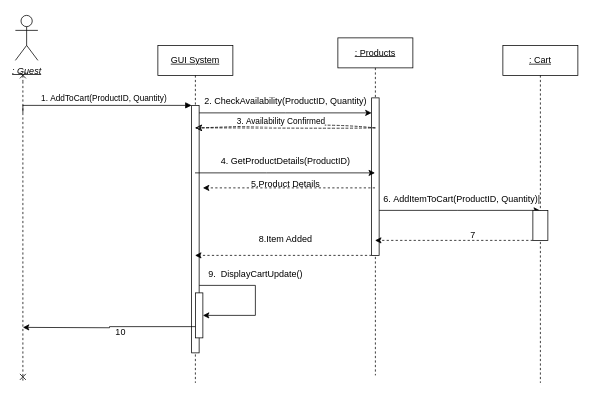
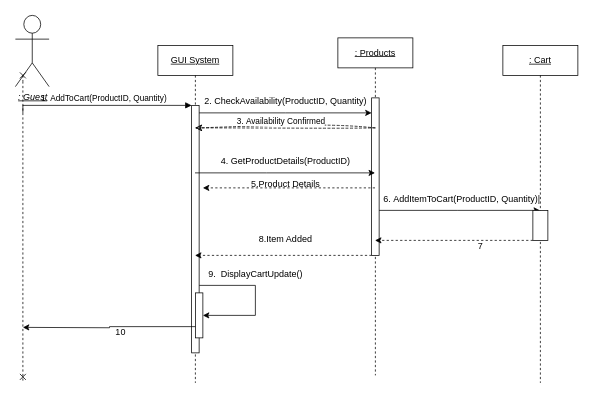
  <mxCell id="0" />
  <mxCell id="1" parent="0" />
  <mxCell id="2" value="&lt;u&gt;GUI System&lt;/u&gt;" style="shape=umlLifeline;perimeter=lifelinePerimeter;whiteSpace=wrap;html=1;container=0;dropTarget=0;collapsible=0;recursiveResize=0;outlineConnect=0;portConstraint=eastwest;newEdgeStyle={&quot;edgeStyle&quot;:&quot;elbowEdgeStyle&quot;,&quot;elbow&quot;:&quot;vertical&quot;,&quot;curved&quot;:0,&quot;rounded&quot;:0};" parent="1" vertex="1"><mxGeometry x="210" y="60" width="100" height="450" as="geometry" /></mxCell>
  <mxCell id="3" style="edgeStyle=orthogonalEdgeStyle;rounded=0;orthogonalLoop=1;jettySize=auto;html=1;elbow=vertical;entryX=1;entryY=0.5;entryDx=0;entryDy=0;" parent="2" target="17" edge="1"><mxGeometry relative="1" as="geometry"><mxPoint x="110" y="360" as="targetPoint" /><mxPoint x="55" y="320" as="sourcePoint" /><Array as="points"><mxPoint x="130" y="320" /><mxPoint x="130" y="360" /></Array></mxGeometry></mxCell>
  <mxCell id="4" value="" style="html=1;points=[];perimeter=orthogonalPerimeter;outlineConnect=0;targetShapes=umlLifeline;portConstraint=eastwest;newEdgeStyle={&quot;edgeStyle&quot;:&quot;elbowEdgeStyle&quot;,&quot;elbow&quot;:&quot;vertical&quot;,&quot;curved&quot;:0,&quot;rounded&quot;:0};" parent="2" vertex="1"><mxGeometry x="45" y="80" width="10" height="330" as="geometry" /></mxCell>
  <mxCell id="5" value="1.&amp;nbsp;AddToCart(ProductID, Quantity)" style="html=1;verticalAlign=bottom;endArrow=block;edgeStyle=elbowEdgeStyle;elbow=vertical;curved=0;rounded=0;" parent="1" target="4" edge="1"><mxGeometry relative="1" as="geometry"><mxPoint x="30" y="150" as="sourcePoint" /><Array as="points"><mxPoint x="180" y="140" /></Array></mxGeometry></mxCell>
  <mxCell id="6" value="2.&amp;nbsp;CheckAvailability(ProductID, Quantity)" style="text;html=1;align=center;verticalAlign=middle;resizable=0;points=[];autosize=1;strokeColor=none;fillColor=none;" parent="1" vertex="1"><mxGeometry x="260" y="120" width="240" height="30" as="geometry" /></mxCell>
  <mxCell id="7" style="edgeStyle=elbowEdgeStyle;rounded=0;orthogonalLoop=1;jettySize=auto;html=1;elbow=vertical;curved=0;" edge="1" parent="1" source="8" target="12"><mxGeometry relative="1" as="geometry" /></mxCell>
  <mxCell id="8" value="&lt;u&gt;:&amp;nbsp;Products&lt;/u&gt;" style="shape=umlLifeline;perimeter=lifelinePerimeter;whiteSpace=wrap;html=1;container=0;dropTarget=0;collapsible=0;recursiveResize=0;outlineConnect=0;portConstraint=eastwest;newEdgeStyle={&quot;edgeStyle&quot;:&quot;elbowEdgeStyle&quot;,&quot;elbow&quot;:&quot;vertical&quot;,&quot;curved&quot;:0,&quot;rounded&quot;:0};" parent="1" vertex="1"><mxGeometry x="450" y="50" width="100" height="450" as="geometry" /></mxCell>
  <mxCell id="9" value="" style="html=1;points=[];perimeter=orthogonalPerimeter;outlineConnect=0;targetShapes=umlLifeline;portConstraint=eastwest;newEdgeStyle={&quot;edgeStyle&quot;:&quot;elbowEdgeStyle&quot;,&quot;elbow&quot;:&quot;vertical&quot;,&quot;curved&quot;:0,&quot;rounded&quot;:0};" parent="8" vertex="1"><mxGeometry x="45" y="80" width="10" height="210" as="geometry" /></mxCell>
  <mxCell id="10" style="edgeStyle=elbowEdgeStyle;rounded=0;orthogonalLoop=1;jettySize=auto;html=1;elbow=vertical;curved=0;sketch=1;curveFitting=1;jiggle=2;dashed=1;" parent="1" edge="1"><mxGeometry relative="1" as="geometry"><mxPoint x="499.5" y="169.999" as="sourcePoint" /><mxPoint x="260" y="170.15" as="targetPoint" /></mxGeometry></mxCell>
  <mxCell id="11" value="3.&amp;nbsp;Availability Confirmed  " style="edgeLabel;html=1;align=center;verticalAlign=middle;resizable=0;points=[];" parent="10" vertex="1" connectable="0"><mxGeometry x="0.048" y="6" relative="1" as="geometry"><mxPoint y="-16" as="offset" /></mxGeometry></mxCell>
  <mxCell id="12" value="&lt;u&gt;: Cart&lt;/u&gt;" style="shape=umlLifeline;perimeter=lifelinePerimeter;whiteSpace=wrap;html=1;container=0;dropTarget=0;collapsible=0;recursiveResize=0;outlineConnect=0;portConstraint=eastwest;newEdgeStyle={&quot;edgeStyle&quot;:&quot;elbowEdgeStyle&quot;,&quot;elbow&quot;:&quot;vertical&quot;,&quot;curved&quot;:0,&quot;rounded&quot;:0};" parent="1" vertex="1"><mxGeometry x="670" y="60" width="100" height="450" as="geometry" /></mxCell>
  <mxCell id="13" style="edgeStyle=elbowEdgeStyle;rounded=0;orthogonalLoop=1;jettySize=auto;html=1;elbow=vertical;curved=0;" parent="1" target="8" edge="1"><mxGeometry relative="1" as="geometry"><mxPoint x="609.5" y="230" as="targetPoint" /><mxPoint x="259.5" y="230" as="sourcePoint" /></mxGeometry></mxCell>
  <mxCell id="14" value="4.&amp;nbsp;GetProductDetails(ProductID)" style="text;html=1;align=center;verticalAlign=middle;resizable=0;points=[];autosize=1;strokeColor=none;fillColor=none;" parent="1" vertex="1"><mxGeometry x="280" y="200" width="200" height="30" as="geometry" /></mxCell>
  <mxCell id="15" style="edgeStyle=elbowEdgeStyle;rounded=0;orthogonalLoop=1;jettySize=auto;html=1;elbow=vertical;curved=0;dashed=1;" parent="1" source="8" edge="1"><mxGeometry relative="1" as="geometry"><mxPoint x="380" y="250" as="sourcePoint" /><mxPoint x="270" y="250" as="targetPoint" /></mxGeometry></mxCell>
  <mxCell id="16" value="5.Product Details  " style="text;html=1;align=center;verticalAlign=middle;resizable=0;points=[];autosize=1;strokeColor=none;fillColor=none;" parent="1" vertex="1"><mxGeometry x="325" y="230" width="110" height="30" as="geometry" /></mxCell>
  <mxCell id="17" value="" style="whiteSpace=wrap;html=1;" parent="1" vertex="1"><mxGeometry x="260" y="390" width="10" height="60" as="geometry" /></mxCell>
  <mxCell id="18" value="9.&amp;nbsp; DisplayCartUpdate()" style="text;html=1;align=center;verticalAlign=middle;resizable=0;points=[];autosize=1;strokeColor=none;fillColor=none;" parent="1" vertex="1"><mxGeometry x="265" y="350" width="150" height="30" as="geometry" /></mxCell>
  <mxCell id="19" value="10" style="text;html=1;align=center;verticalAlign=middle;resizable=0;points=[];autosize=1;strokeColor=none;fillColor=none;" parent="1" vertex="1"><mxGeometry x="140" y="428" width="40" height="30" as="geometry" /></mxCell>
  <mxCell id="20" style="edgeStyle=orthogonalEdgeStyle;rounded=0;orthogonalLoop=1;jettySize=auto;html=1;exitX=0;exitY=0.75;exitDx=0;exitDy=0;" parent="1" source="17" edge="1"><mxGeometry relative="1" as="geometry"><mxPoint x="30" y="436" as="targetPoint" /></mxGeometry></mxCell>
  <mxCell id="21" value="" style="edgeStyle=none;orthogonalLoop=1;jettySize=auto;html=1;rounded=0;dashed=1;endArrow=cross;endFill=0;" parent="1" edge="1"><mxGeometry width="100" relative="1" as="geometry"><mxPoint x="30" y="108" as="sourcePoint" /><mxPoint x="30" y="510" as="targetPoint" /><Array as="points" /></mxGeometry></mxCell>
  <mxCell id="22" value="" style="edgeStyle=none;orthogonalLoop=1;jettySize=auto;html=1;rounded=0;dashed=1;endArrow=cross;endFill=0;" parent="1" edge="1"><mxGeometry width="100" relative="1" as="geometry"><mxPoint x="30" y="100" as="sourcePoint" /><mxPoint x="30" y="108" as="targetPoint" /><Array as="points" /></mxGeometry></mxCell>
- <mxCell id="23" value="&lt;i&gt;&lt;u&gt;:&amp;nbsp;Guest&lt;/u&gt;&lt;/i&gt;" style="shape=umlActor;verticalLabelPosition=bottom;verticalAlign=top;html=1;outlineConnect=0;" parent="1" vertex="1"><mxGeometry x="20" width="30" height="60" as="geometry" y="20" /></mxCell>
+ <mxCell id="23" value="&lt;i&gt;&lt;u&gt;:&amp;nbsp;Guest&lt;/u&gt;&lt;/i&gt;" style="shape=umlActor;verticalLabelPosition=bottom;verticalAlign=top;html=1;outlineConnect=0;" parent="1" vertex="1"><mxGeometry x="20" y="20" width="45" height="95" as="geometry" /></mxCell>
  <mxCell id="24" style="edgeStyle=elbowEdgeStyle;rounded=0;orthogonalLoop=1;jettySize=auto;html=1;elbow=vertical;curved=0;" parent="1" source="4" target="9" edge="1"><mxGeometry relative="1" as="geometry"><mxPoint x="430" y="150" as="targetPoint" /><Array as="points"><mxPoint x="380" y="150" /></Array></mxGeometry></mxCell>
  <mxCell id="25" value="6.&amp;nbsp;AddItemToCart(ProductID, Quantity)|" style="text;html=1;align=center;verticalAlign=middle;resizable=0;points=[];autosize=1;strokeColor=none;fillColor=none;" vertex="1" parent="1"><mxGeometry x="500" y="250" width="230" height="30" as="geometry" /></mxCell>
  <mxCell id="26" style="edgeStyle=orthogonalEdgeStyle;rounded=0;orthogonalLoop=1;jettySize=auto;html=1;exitX=0;exitY=1;exitDx=0;exitDy=0;dashed=1;" edge="1" parent="1" source="27" target="8"><mxGeometry relative="1" as="geometry"><Array as="points"><mxPoint x="570" y="320" /><mxPoint x="570" y="320" /></Array></mxGeometry></mxCell>
  <mxCell id="27" value="" style="whiteSpace=wrap;html=1;" vertex="1" parent="1"><mxGeometry x="710" y="280" width="20" height="40" as="geometry" /></mxCell>
- <mxCell id="28" value="7" style="text;html=1;align=center;verticalAlign=middle;resizable=0;points=[];autosize=1;strokeColor=none;fillColor=none;" vertex="1" parent="1"><mxGeometry x="615" y="298" width="30" height="30" as="geometry" /></mxCell>
+ <mxCell id="28" value="7" style="text;html=1;align=center;verticalAlign=middle;resizable=0;points=[];autosize=1;strokeColor=none;fillColor=none;" vertex="1" parent="1"><mxGeometry x="625" y="313" width="30" height="30" as="geometry" /></mxCell>
  <mxCell id="29" style="edgeStyle=elbowEdgeStyle;rounded=0;orthogonalLoop=1;jettySize=auto;html=1;elbow=vertical;curved=0;dashed=1;" edge="1" parent="1" source="9" target="2"><mxGeometry relative="1" as="geometry"><Array as="points"><mxPoint x="403" y="340" /></Array></mxGeometry></mxCell>
  <mxCell id="30" value="8.Item Added" style="text;html=1;align=center;verticalAlign=middle;resizable=0;points=[];autosize=1;strokeColor=none;fillColor=none;" vertex="1" parent="1"><mxGeometry x="335" y="303" width="90" height="30" as="geometry" /></mxCell>
